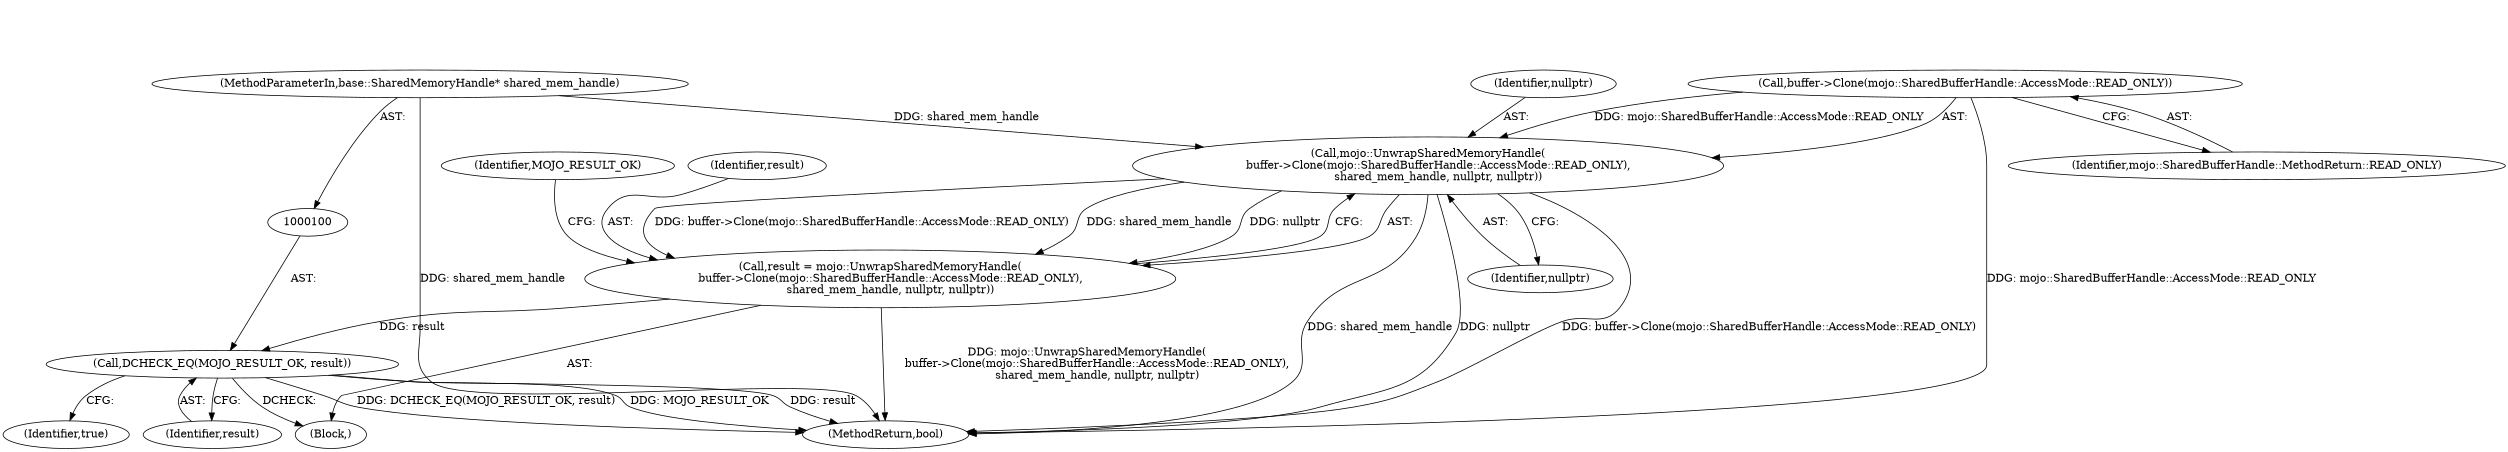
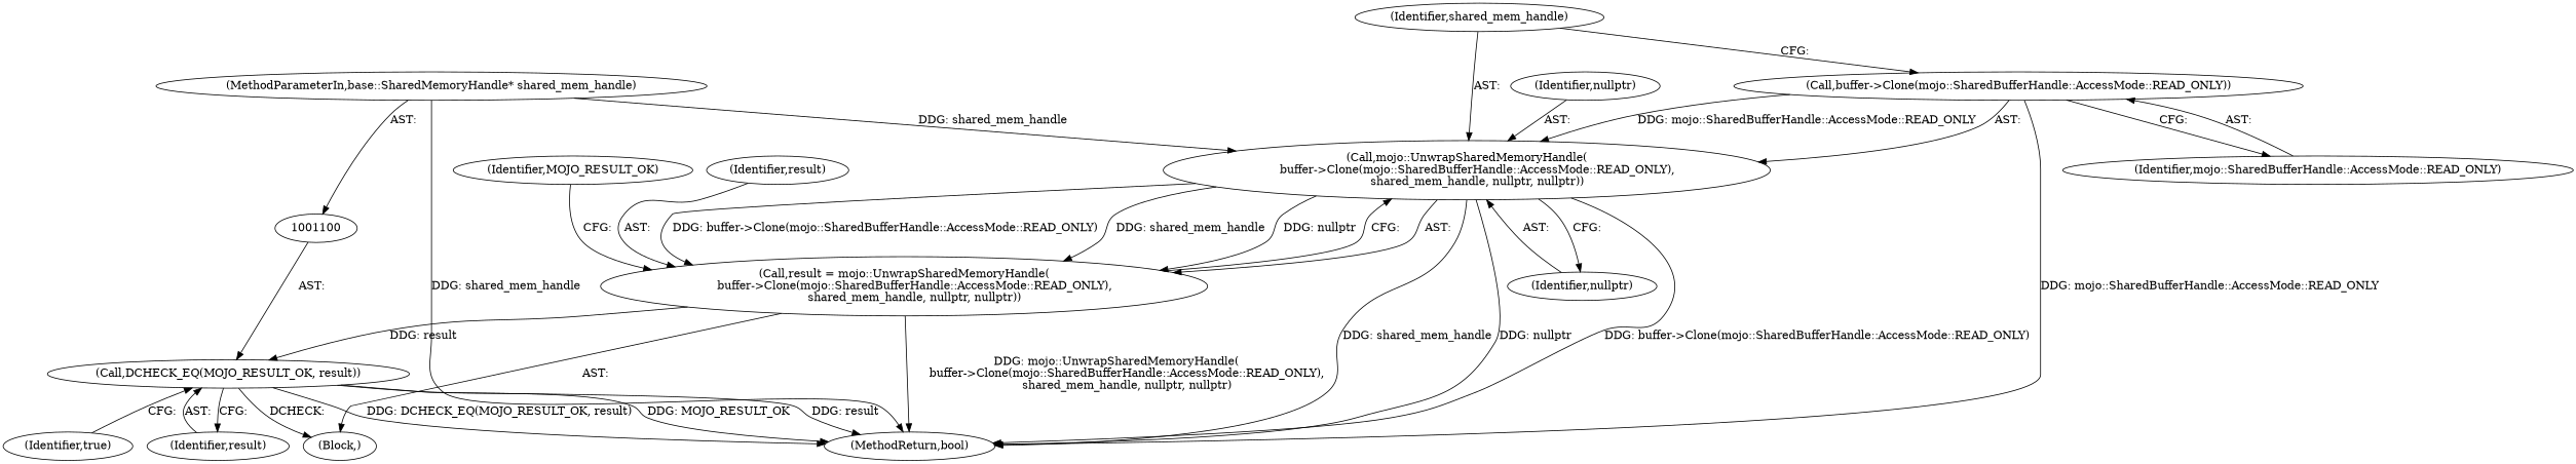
  digraph {
    n1 [label="(Call,mojo::UnwrapSharedMemoryHandle(\n      buffer->Clone(mojo::SharedBufferHandle::AccessMode::READ_ONLY),\n      shared_mem_handle, nullptr, nullptr))"]
    n2 [label="(Call,result = mojo::UnwrapSharedMemoryHandle(\n      buffer->Clone(mojo::SharedBufferHandle::AccessMode::READ_ONLY),\n      shared_mem_handle, nullptr, nullptr))"]
    n3 [label="(Identifier,nullptr)"]
    n4 [label="(MethodReturn,bool)"]
    n5 [label="(Call,DCHECK_EQ(MOJO_RESULT_OK, result))"]
    n6 [label="(Block,)"]
    n7 [label="(Call,buffer->Clone(mojo::SharedBufferHandle::AccessMode::READ_ONLY))"]
-   n8 [label="(Identifier,mojo::SharedBufferHandle::MethodReturn::READ_ONLY)"]
+   n8 [label="(Identifier,mojo::SharedBufferHandle::AccessMode::READ_ONLY)"]
    n9 [label="(MethodParameterIn,base::SharedMemoryHandle* shared_mem_handle)"]
-   1000100
+   1000100 [label=1001100]
    n11 [label="(Identifier,result)"]
    n12 [label="(Identifier,MOJO_RESULT_OK)"]
    n13 [label="(Identifier,result)"]
+   n14 [label="(Identifier,shared_mem_handle)"]
    n15 [label="(Identifier,true)"]
    n16 [label="(Identifier,nullptr)"]
    n1 -> n2 [label="AST: "]
    n1 -> n2 [label="DDG: buffer->Clone(mojo::SharedBufferHandle::AccessMode::READ_ONLY)"]
    n1 -> n2 [label="DDG: shared_mem_handle"]
    n1 -> n2 [label="DDG: nullptr"]
    n1 -> n3 [label="CFG: "]
    n1 -> n4 [label="DDG: nullptr"]
    n1 -> n4 [label="DDG: buffer->Clone(mojo::SharedBufferHandle::AccessMode::READ_ONLY)"]
    n1 -> n4 [label="DDG: shared_mem_handle"]
    n2 -> n1 [label="CFG: "]
    n2 -> n4 [label="DDG: mojo::UnwrapSharedMemoryHandle(\n      buffer->Clone(mojo::SharedBufferHandle::AccessMode::READ_ONLY),\n      shared_mem_handle, nullptr, nullptr)"]
    n2 -> n5 [label="DDG: result"]
    n2 -> n6 [label="AST: "]
    n3 -> n1 [label="AST: "]
    n5 -> n4 [label="DDG: result"]
    n5 -> n4 [label="DDG: DCHECK_EQ(MOJO_RESULT_OK, result)"]
    n5 -> n4 [label="DDG: MOJO_RESULT_OK"]
    n5 -> n6 [label="DCHECK: "]
    n5 -> n11 [label="CFG: "]
    n7 -> n1 [label="AST: "]
    n7 -> n1 [label="DDG: mojo::SharedBufferHandle::AccessMode::READ_ONLY"]
    n7 -> n4 [label="DDG: mojo::SharedBufferHandle::AccessMode::READ_ONLY"]
    n7 -> n8 [label="CFG: "]
    n8 -> n7 [label="AST: "]
    n9 -> n1 [label="DDG: shared_mem_handle"]
    n9 -> n4 [label="DDG: shared_mem_handle"]
    n9 -> 1000100 [label="AST: "]
    1000100 -> n5 [label="AST: "]
    n11 -> n5 [label="AST: "]
    n12 -> n2 [label="CFG: "]
    n13 -> n2 [label="AST: "]
-   n5 -> n15 [label="CFG: "]
+   n14 -> n1 [label="AST: "]
+   n14 -> n7 [label="CFG: "]
+   n15 -> n5 [label="CFG: "]
    n16 -> n1 [label="AST: "]
  }
